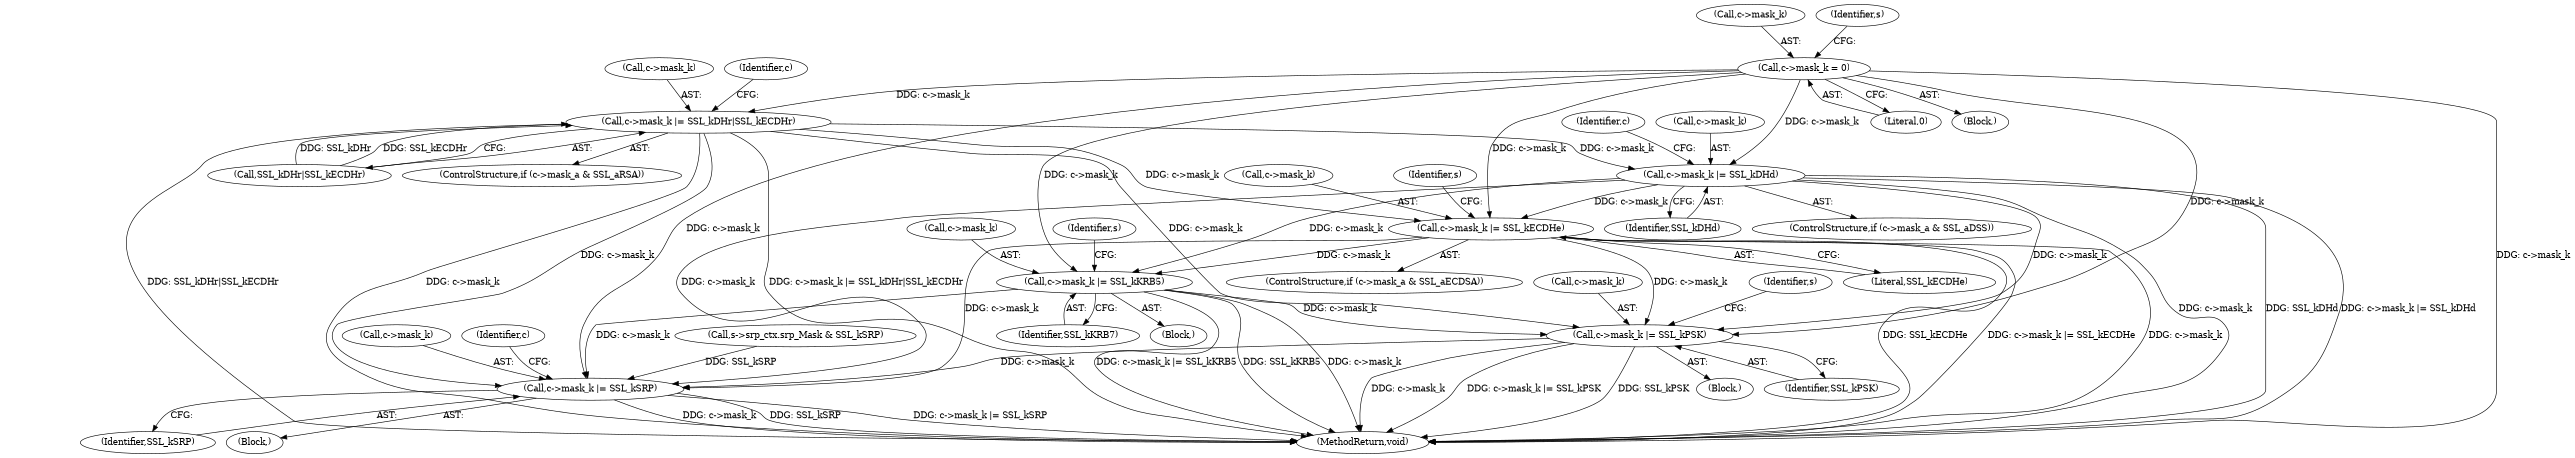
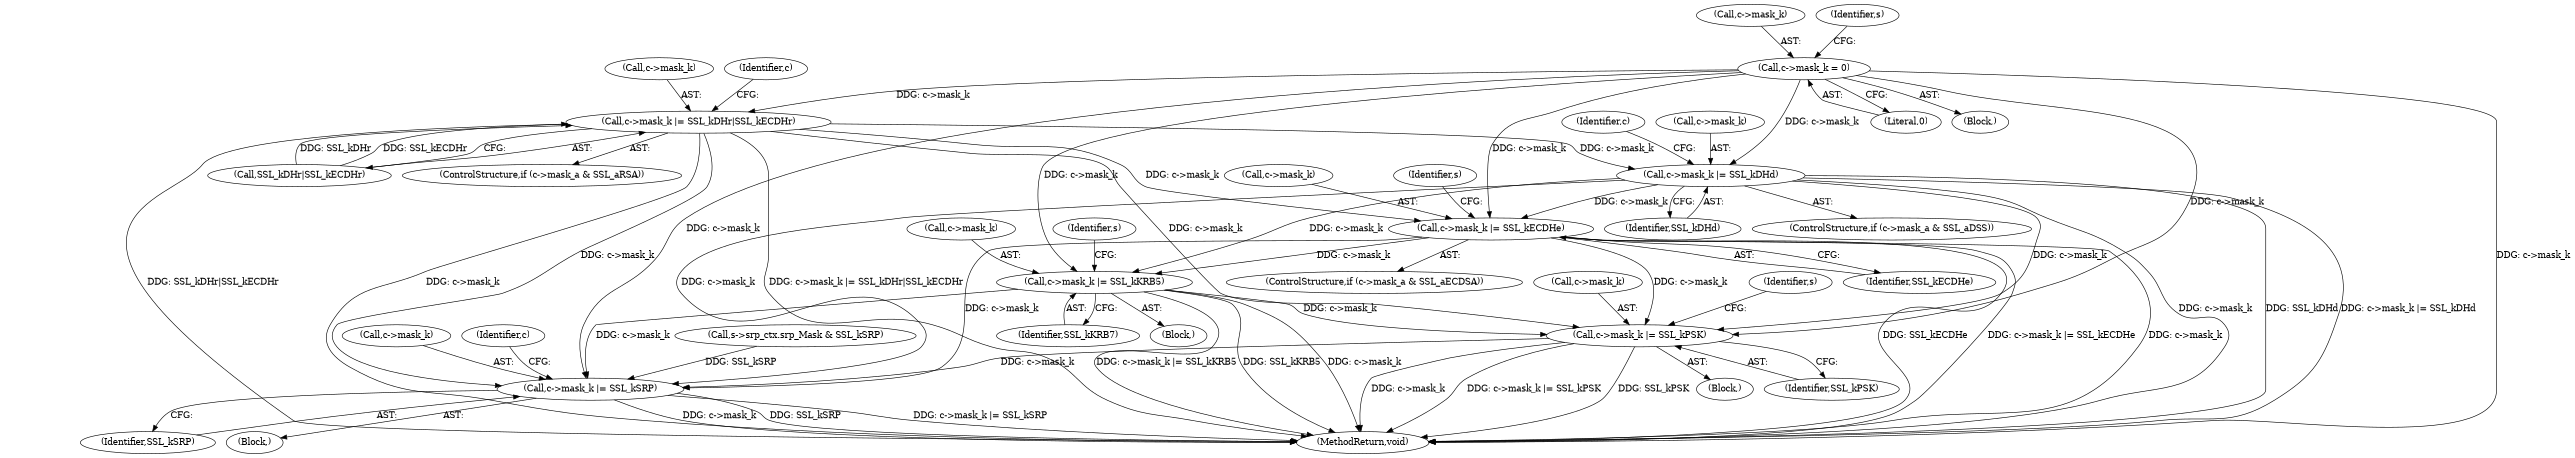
  digraph {
    n1 [label="(Call,c->mask_k = 0)"]
    n2 [label="(Call,c->mask_k |= SSL_kDHr|SSL_kECDHr)"]
    n3 [label="(Call,c->mask_k |= SSL_kDHd)"]
    n4 [label="(Call,c->mask_k |= SSL_kECDHe)"]
    n5 [label="(Call,c->mask_k |= SSL_kKRB5)"]
    n6 [label="(Call,c->mask_k |= SSL_kPSK)"]
    n7 [label="(Call,c->mask_k |= SSL_kSRP)"]
    n8 [label="(Literal,0)"]
    n9 [label="(Block,)"]
    n10 [label="(MethodReturn,void)"]
    n11 [label="(Call,SSL_kDHr|SSL_kECDHr)"]
    n12 [label="(ControlStructure,if (c->mask_a & SSL_aRSA))"]
    n13 [label="(Identifier,SSL_kDHd)"]
    n14 [label="(ControlStructure,if (c->mask_a & SSL_aDSS))"]
-   n15 [label="(Literal,SSL_kECDHe)"]
+   n15 [label="(Identifier,SSL_kECDHe)"]
    n16 [label="(ControlStructure,if (c->mask_a & SSL_aECDSA))"]
    n17 [label="(Identifier,SSL_kKRB7)"]
    n18 [label="(Block,)"]
    n19 [label="(Block,)"]
    n20 [label="(Identifier,SSL_kPSK)"]
    n21 [label="(Identifier,SSL_kSRP)"]
    n22 [label="(Block,)"]
    n23 [label="(Identifier,c)"]
    n24 [label="(Identifier,c)"]
    n25 [label="(Call,s->srp_ctx.srp_Mask & SSL_kSRP)"]
    n26 [label="(Call,c->mask_k)"]
    n27 [label="(Identifier,c)"]
    n28 [label="(Call,c->mask_k)"]
    n29 [label="(Call,c->mask_k)"]
    n30 [label="(Call,c->mask_k)"]
    n31 [label="(Call,c->mask_k)"]
    n32 [label="(Call,c->mask_k)"]
    n33 [label="(Identifier,s)"]
    n34 [label="(Call,c->mask_k)"]
    n35 [label="(Identifier,s)"]
    n36 [label="(Identifier,s)"]
    n37 [label="(Identifier,s)"]
    n1 -> n2 [label="DDG: c->mask_k"]
    n1 -> n3 [label="DDG: c->mask_k"]
    n1 -> n4 [label="DDG: c->mask_k"]
    n1 -> n5 [label="DDG: c->mask_k"]
    n1 -> n6 [label="DDG: c->mask_k"]
    n1 -> n7 [label="DDG: c->mask_k"]
    n1 -> n8 [label="CFG: "]
    n1 -> n9 [label="AST: "]
    n1 -> n10 [label="DDG: c->mask_k"]
    n2 -> n3 [label="DDG: c->mask_k"]
    n2 -> n4 [label="DDG: c->mask_k"]
    n2 -> n6 [label="DDG: c->mask_k"]
    n2 -> n7 [label="DDG: c->mask_k"]
    n2 -> n10 [label="DDG: SSL_kDHr|SSL_kECDHr"]
    n2 -> n10 [label="DDG: c->mask_k"]
    n2 -> n10 [label="DDG: c->mask_k |= SSL_kDHr|SSL_kECDHr"]
    n2 -> n11 [label="CFG: "]
    n2 -> n12 [label="AST: "]
    n3 -> n4 [label="DDG: c->mask_k"]
    n3 -> n5 [label="DDG: c->mask_k"]
    n3 -> n6 [label="DDG: c->mask_k"]
    n3 -> n7 [label="DDG: c->mask_k"]
    n3 -> n10 [label="DDG: c->mask_k"]
    n3 -> n10 [label="DDG: SSL_kDHd"]
    n3 -> n10 [label="DDG: c->mask_k |= SSL_kDHd"]
    n3 -> n13 [label="CFG: "]
    n3 -> n14 [label="AST: "]
    n4 -> n5 [label="DDG: c->mask_k"]
    n4 -> n6 [label="DDG: c->mask_k"]
    n4 -> n7 [label="DDG: c->mask_k"]
    n4 -> n10 [label="DDG: SSL_kECDHe"]
    n4 -> n10 [label="DDG: c->mask_k |= SSL_kECDHe"]
    n4 -> n10 [label="DDG: c->mask_k"]
    n4 -> n15 [label="CFG: "]
    n4 -> n16 [label="AST: "]
    n5 -> n6 [label="DDG: c->mask_k"]
    n5 -> n7 [label="DDG: c->mask_k"]
    n5 -> n10 [label="DDG: SSL_kKRB5"]
    n5 -> n10 [label="DDG: c->mask_k"]
    n5 -> n10 [label="DDG: c->mask_k |= SSL_kKRB5"]
    n5 -> n17 [label="CFG: "]
    n5 -> n18 [label="AST: "]
    n6 -> n7 [label="DDG: c->mask_k"]
    n6 -> n10 [label="DDG: c->mask_k"]
    n6 -> n10 [label="DDG: c->mask_k |= SSL_kPSK"]
    n6 -> n10 [label="DDG: SSL_kPSK"]
    n6 -> n19 [label="AST: "]
    n6 -> n20 [label="CFG: "]
    n7 -> n10 [label="DDG: c->mask_k |= SSL_kSRP"]
    n7 -> n10 [label="DDG: c->mask_k"]
    n7 -> n10 [label="DDG: SSL_kSRP"]
    n7 -> n21 [label="CFG: "]
    n7 -> n22 [label="AST: "]
    n8 -> n1 [label="AST: "]
    n11 -> n2 [label="AST: "]
    n11 -> n2 [label="DDG: SSL_kDHr"]
    n11 -> n2 [label="DDG: SSL_kECDHr"]
    n13 -> n3 [label="AST: "]
    n15 -> n4 [label="AST: "]
    n17 -> n5 [label="AST: "]
    n20 -> n6 [label="AST: "]
    n21 -> n7 [label="AST: "]
    n23 -> n7 [label="CFG: "]
    n24 -> n3 [label="CFG: "]
    n25 -> n7 [label="DDG: SSL_kSRP"]
    n26 -> n2 [label="AST: "]
    n27 -> n2 [label="CFG: "]
    n28 -> n6 [label="AST: "]
    n29 -> n3 [label="AST: "]
    n30 -> n1 [label="AST: "]
    n31 -> n4 [label="AST: "]
    n32 -> n5 [label="AST: "]
    n33 -> n1 [label="CFG: "]
    n34 -> n7 [label="AST: "]
    n35 -> n4 [label="CFG: "]
    n36 -> n5 [label="CFG: "]
    n37 -> n6 [label="CFG: "]
  }
